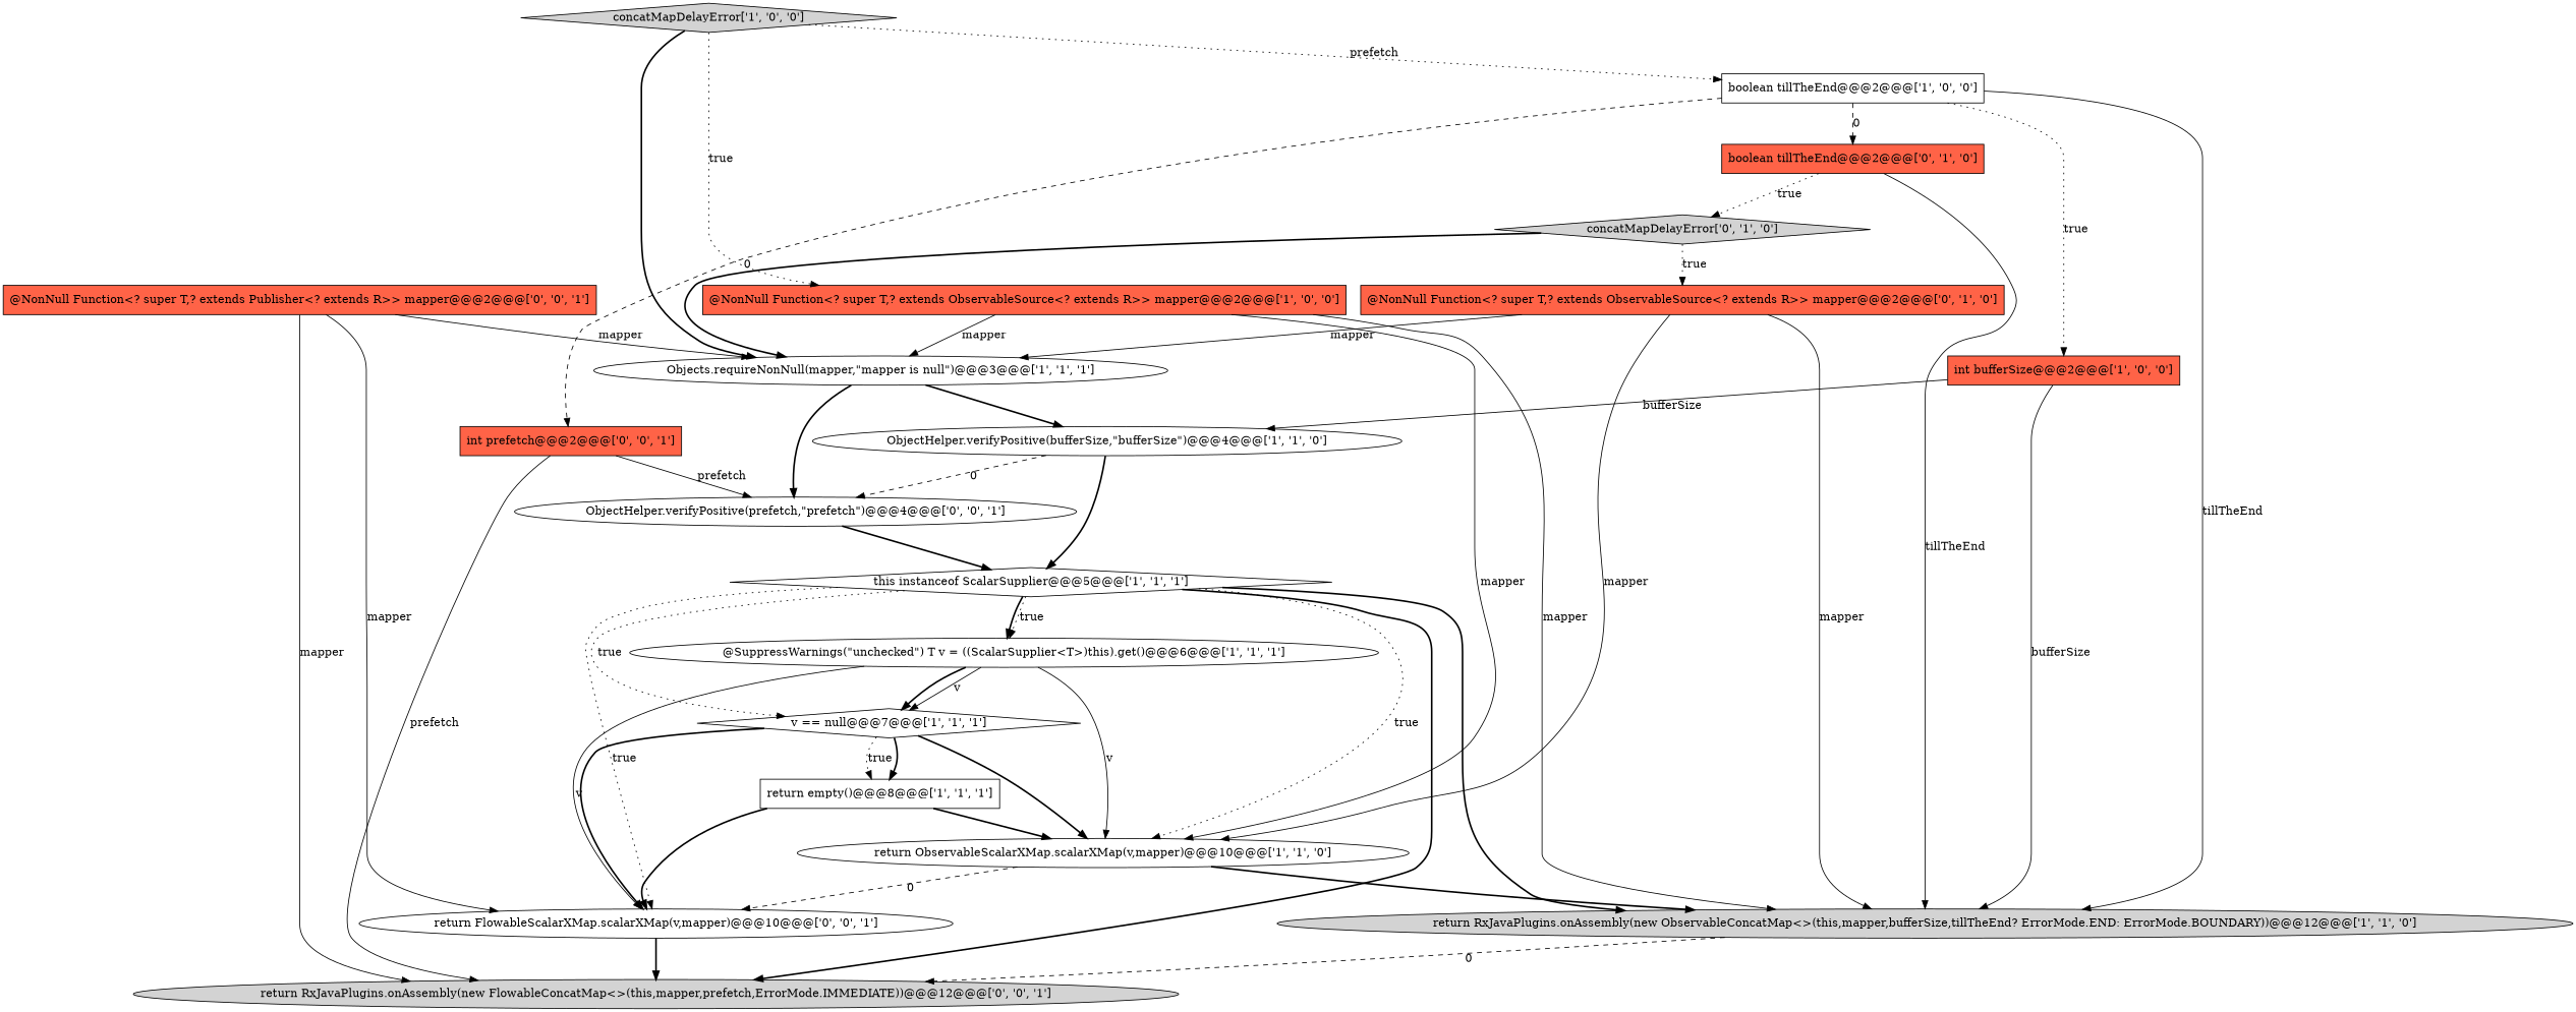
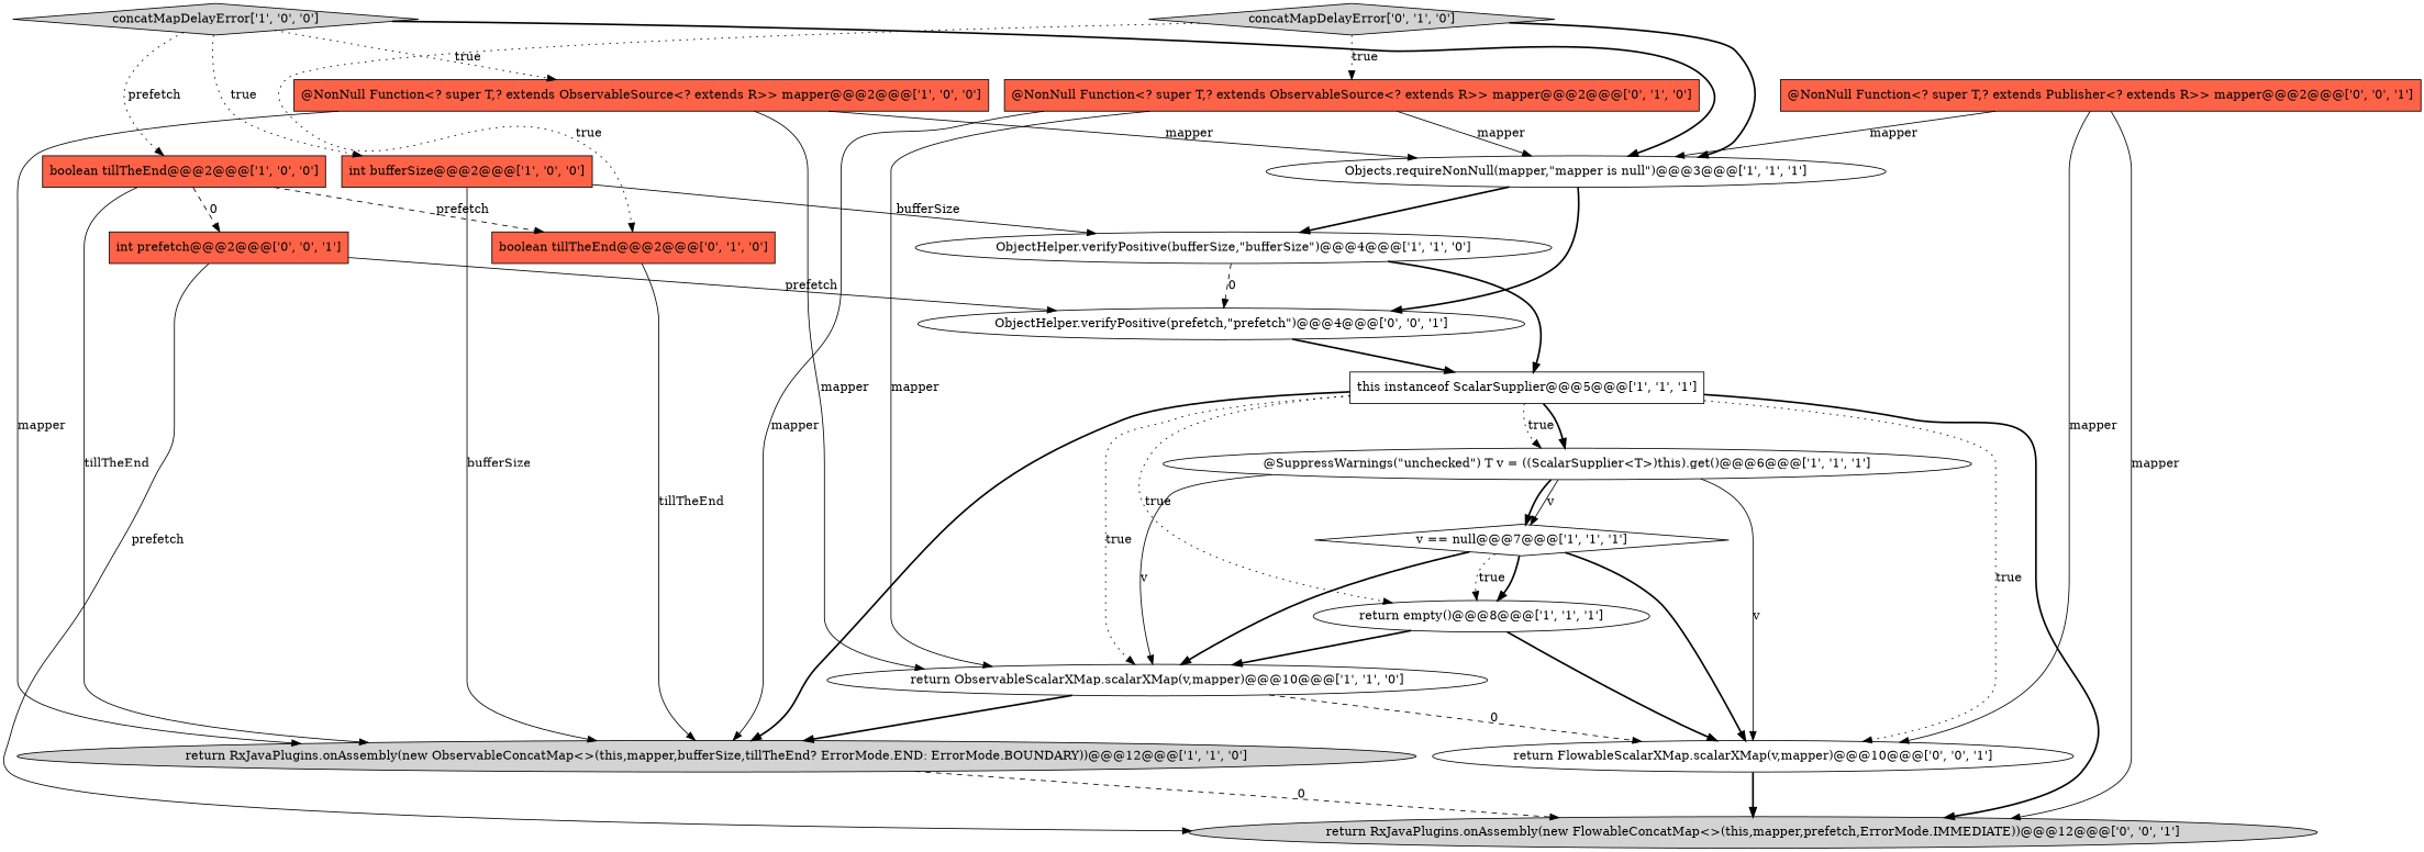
  digraph {
    node [fillcolor=white shape=ellipse style=filled]
    edge [style=solid]
    n1 [label="return FlowableScalarXMap.scalarXMap(v,mapper)@@@10@@@['0', '0', '1']"]
    n2 [fillcolor=lightgray label="return RxJavaPlugins.onAssembly(new FlowableConcatMap<>(this,mapper,prefetch,ErrorMode.IMMEDIATE))@@@12@@@['0', '0', '1']"]
    n3 [label="v == null@@@7@@@['1', '1', '1']" shape=diamond]
    n4 [label="return ObservableScalarXMap.scalarXMap(v,mapper)@@@10@@@['1', '1', '0']"]
-   n5 [label="return empty()@@@8@@@['1', '1', '1']" shape=box]
+   n5 [label="return empty()@@@8@@@['1', '1', '1']"]
    n6 [fillcolor=lightgray label="return RxJavaPlugins.onAssembly(new ObservableConcatMap<>(this,mapper,bufferSize,tillTheEnd? ErrorMode.END: ErrorMode.BOUNDARY))@@@12@@@['1', '1', '0']"]
-   n7 [label="this instanceof ScalarSupplier@@@5@@@['1', '1', '1']" shape=diamond]
+   n7 [label="this instanceof ScalarSupplier@@@5@@@['1', '1', '1']" shape=box]
    n8 [label="@SuppressWarnings(\"unchecked\") T v = ((ScalarSupplier<T>)this).get()@@@6@@@['1', '1', '1']"]
-   n9 [label="boolean tillTheEnd@@@2@@@['1', '0', '0']" shape=box]
+   n9 [fillcolor=tomato label="boolean tillTheEnd@@@2@@@['1', '0', '0']" shape=box]
    n10 [fillcolor=tomato label="boolean tillTheEnd@@@2@@@['0', '1', '0']" shape=box]
    n11 [fillcolor=tomato label="int prefetch@@@2@@@['0', '0', '1']" shape=box]
    n12 [label="ObjectHelper.verifyPositive(prefetch,\"prefetch\")@@@4@@@['0', '0', '1']"]
    n13 [fillcolor=tomato label="@NonNull Function<? super T,? extends Publisher<? extends R>> mapper@@@2@@@['0', '0', '1']" shape=box]
    n14 [label="Objects.requireNonNull(mapper,\"mapper is null\")@@@3@@@['1', '1', '1']"]
    n15 [label="ObjectHelper.verifyPositive(bufferSize,\"bufferSize\")@@@4@@@['1', '1', '0']"]
    n16 [fillcolor=tomato label="int bufferSize@@@2@@@['1', '0', '0']" shape=box]
    n17 [fillcolor=lightgray label="concatMapDelayError['1', '0', '0']" shape=diamond]
    n18 [fillcolor=tomato label="@NonNull Function<? super T,? extends ObservableSource<? extends R>> mapper@@@2@@@['1', '0', '0']" shape=box]
    n19 [fillcolor=lightgray label="concatMapDelayError['0', '1', '0']" shape=diamond]
    n20 [fillcolor=tomato label="@NonNull Function<? super T,? extends ObservableSource<? extends R>> mapper@@@2@@@['0', '1', '0']" shape=box]
    n1 -> n2 [style=bold]
    n3 -> n1 [style=bold]
    n3 -> n4 [style=bold]
    n3 -> n5 [style=bold]
    n3 -> n5 [label=true style=dotted]
    n4 -> n1 [label=0 style=dashed]
    n4 -> n6 [style=bold]
    n5 -> n1 [style=bold]
    n5 -> n4 [style=bold]
    n6 -> n2 [label=0 style=dashed]
    n7 -> n1 [label=true style=dotted]
    n7 -> n2 [style=bold]
-   n7 -> n3 [label=true style=dotted]
+   n7 -> n5 [label=true style=dotted]
    n7 -> n4 [label=true style=dotted]
    n7 -> n6 [style=bold]
    n7 -> n8 [label=true style=dotted]
    n7 -> n8 [style=bold]
    n8 -> n1 [label=v]
    n8 -> n3 [label=v]
    n8 -> n3 [style=bold]
    n8 -> n4 [label=v]
    n9 -> n6 [label=tillTheEnd]
-   n9 -> n10 [label=0 style=dashed]
+   n9 -> n10 [label=prefetch style=dashed]
    n9 -> n11 [label=0 style=dashed]
    n10 -> n6 [label=tillTheEnd]
    n11 -> n2 [label=prefetch]
    n11 -> n12 [label=prefetch]
    n12 -> n7 [style=bold]
    n13 -> n1 [label=mapper]
    n13 -> n2 [label=mapper]
    n13 -> n14 [label=mapper]
    n14 -> n12 [style=bold]
    n14 -> n15 [style=bold]
    n15 -> n7 [style=bold]
    n15 -> n12 [label=0 style=dashed]
    n16 -> n6 [label=bufferSize]
    n16 -> n15 [label=bufferSize]
    n17 -> n9 [label=prefetch style=dotted]
    n17 -> n14 [style=bold]
-   n9 -> n16 [label=true style=dotted]
+   n17 -> n16 [label=true style=dotted]
    n17 -> n18 [label=true style=dotted]
    n18 -> n4 [label=mapper]
    n18 -> n6 [label=mapper]
    n18 -> n14 [label=mapper]
-   n10 -> n19 [label=true style=dotted]
+   n19 -> n10 [label=true style=dotted]
    n19 -> n14 [style=bold]
    n19 -> n20 [label=true style=dotted]
    n20 -> n4 [label=mapper]
    n20 -> n6 [label=mapper]
    n20 -> n14 [label=mapper]
  }
